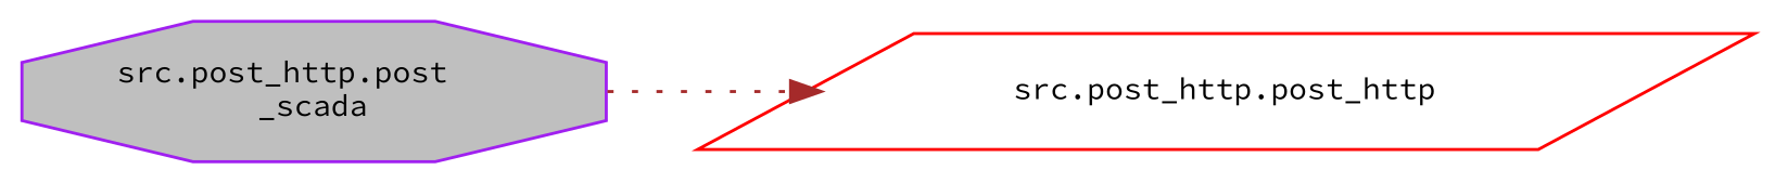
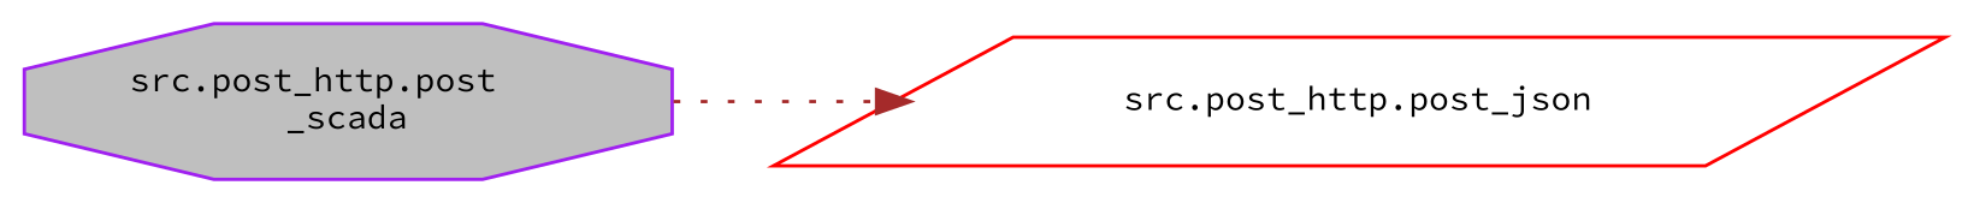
  digraph {
    rankdir=LR
    fontname="Source Code Pro"
    node [fontname="Source Code Pro" fontsize=10 style=filled]
    n1 [color=purple fillcolor=grey75 fontcolor=black height=0.2 label="src.post_http.post\l_scada" shape=octagon width=0.4]
-   n2 [color=red fillcolor=white height=0.2 label="src.post_http.post_http" shape=parallelogram width=0.4]
+   n2 [color=red fillcolor=white height=0.2 label="src.post_http.post_json" shape=parallelogram width=0.4]
    n1 -> n2 [color=brown fontname="Source Code Pro" fontsize=10 labelfontname=Helvetica labelfontsize=10 style=dotted]
  }
